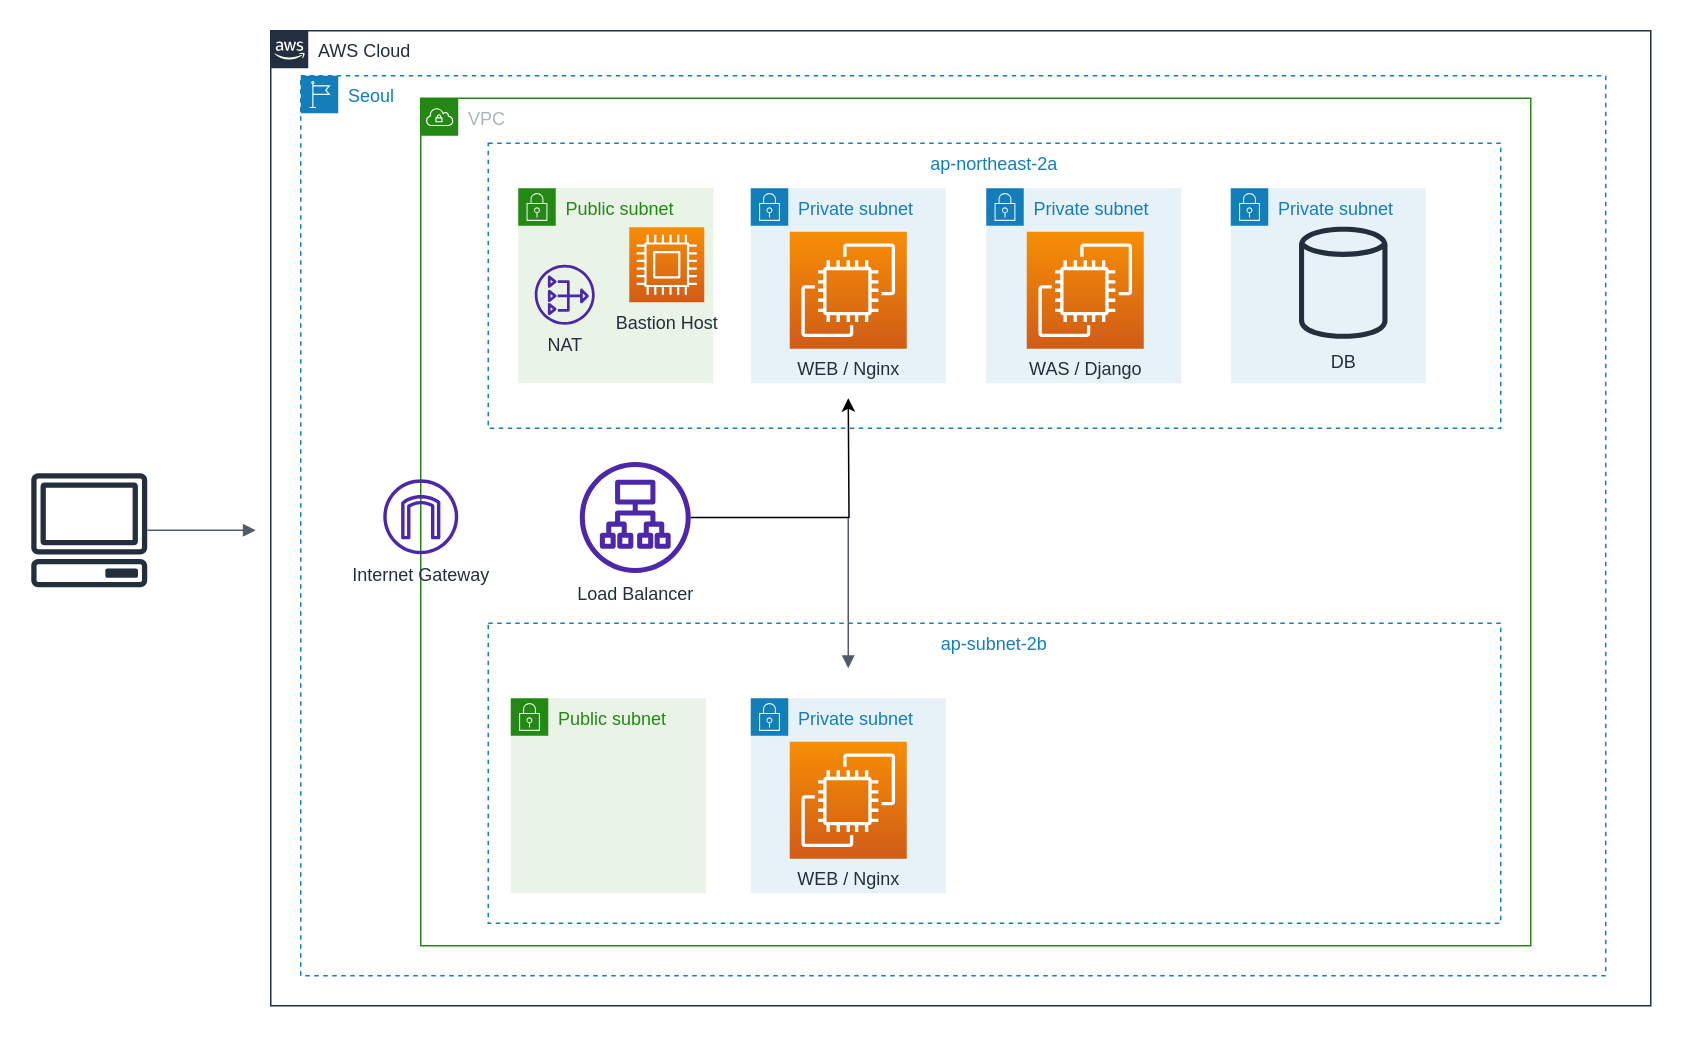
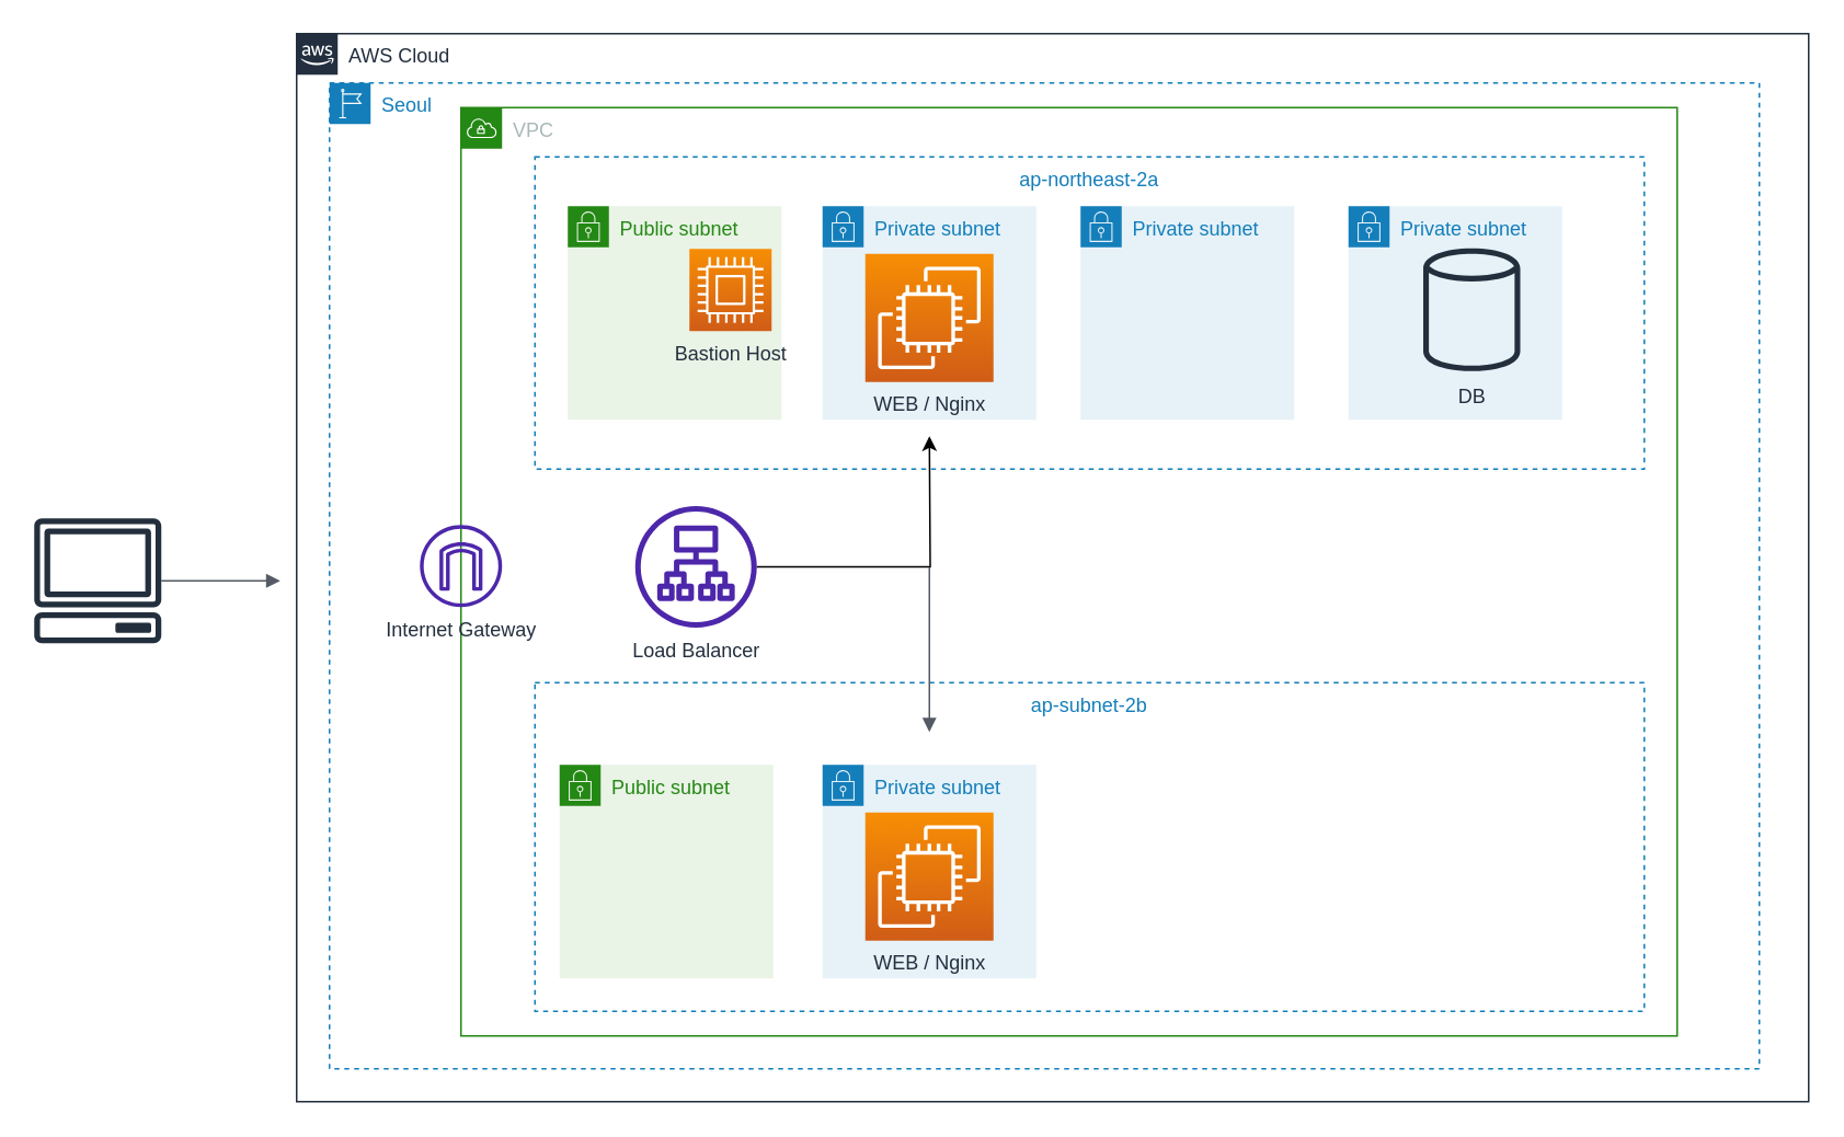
  <mxCell id="0" value="" />
  <mxCell id="1" parent="0" />
  <mxCell id="2" value="Private subnet" style="points=[[0,0],[0.25,0],[0.5,0],[0.75,0],[1,0],[1,0.25],[1,0.5],[1,0.75],[1,1],[0.75,1],[0.5,1],[0.25,1],[0,1],[0,0.75],[0,0.5],[0,0.25]];outlineConnect=0;gradientColor=none;html=1;whiteSpace=wrap;fontSize=12;fontStyle=0;container=1;pointerEvents=0;collapsible=0;recursiveResize=0;shape=mxgraph.aws4.group;grIcon=mxgraph.aws4.group_security_group;grStroke=0;strokeColor=#147EBA;fillColor=#E6F2F8;verticalAlign=top;align=left;spacingLeft=30;fontColor=#147EBA;dashed=0;" vertex="1" parent="1"><mxGeometry x="657" y="125" width="130" height="130" as="geometry" /></mxCell>
  <mxCell id="3" value="" style="sketch=0;outlineConnect=0;fontColor=#232F3E;gradientColor=none;fillColor=#232F3D;strokeColor=none;dashed=0;verticalLabelPosition=bottom;verticalAlign=top;align=center;html=1;fontSize=12;fontStyle=0;aspect=fixed;pointerEvents=1;shape=mxgraph.aws4.client;" parent="1" vertex="1"><mxGeometry y="315" width="78" height="76" as="geometry" x="20" /></mxCell>
  <mxCell id="4" value="" style="edgeStyle=orthogonalEdgeStyle;html=1;endArrow=block;elbow=vertical;startArrow=none;endFill=1;strokeColor=#545B64;rounded=0;" parent="1" source="3" edge="1"><mxGeometry width="100" relative="1" as="geometry"><mxPoint x="370" y="545" as="sourcePoint" /><mxPoint x="170" y="353" as="targetPoint" /></mxGeometry></mxCell>
  <mxCell id="5" value="AWS Cloud" style="points=[[0,0],[0.25,0],[0.5,0],[0.75,0],[1,0],[1,0.25],[1,0.5],[1,0.75],[1,1],[0.75,1],[0.5,1],[0.25,1],[0,1],[0,0.75],[0,0.5],[0,0.25]];outlineConnect=0;gradientColor=none;html=1;whiteSpace=wrap;fontSize=12;fontStyle=0;container=1;pointerEvents=0;collapsible=0;recursiveResize=0;shape=mxgraph.aws4.group;grIcon=mxgraph.aws4.group_aws_cloud_alt;strokeColor=#232F3E;fillColor=none;verticalAlign=top;align=left;spacingLeft=30;fontColor=#232F3E;dashed=0;" parent="1" vertex="1"><mxGeometry x="180" y="20" width="920" height="650" as="geometry" /></mxCell>
  <mxCell id="6" value="Seoul" style="points=[[0,0],[0.25,0],[0.5,0],[0.75,0],[1,0],[1,0.25],[1,0.5],[1,0.75],[1,1],[0.75,1],[0.5,1],[0.25,1],[0,1],[0,0.75],[0,0.5],[0,0.25]];outlineConnect=0;gradientColor=none;html=1;whiteSpace=wrap;fontSize=12;fontStyle=0;container=1;pointerEvents=0;collapsible=0;recursiveResize=0;shape=mxgraph.aws4.group;grIcon=mxgraph.aws4.group_region;strokeColor=#147EBA;fillColor=none;verticalAlign=top;align=left;spacingLeft=30;fontColor=#147EBA;dashed=1;" parent="5" vertex="1"><mxGeometry x="20" y="30" width="870" height="600" as="geometry" /></mxCell>
  <mxCell id="7" value="VPC" style="points=[[0,0],[0.25,0],[0.5,0],[0.75,0],[1,0],[1,0.25],[1,0.5],[1,0.75],[1,1],[0.75,1],[0.5,1],[0.25,1],[0,1],[0,0.75],[0,0.5],[0,0.25]];outlineConnect=0;gradientColor=none;html=1;whiteSpace=wrap;fontSize=12;fontStyle=0;container=1;pointerEvents=0;collapsible=0;recursiveResize=0;shape=mxgraph.aws4.group;grIcon=mxgraph.aws4.group_vpc;strokeColor=#248814;fillColor=none;verticalAlign=top;align=left;spacingLeft=30;fontColor=#AAB7B8;dashed=0;" parent="6" vertex="1"><mxGeometry x="80" y="15" width="740" height="565" as="geometry" /></mxCell>
  <mxCell id="8" value="ap-northeast-2a" style="fillColor=none;strokeColor=#147EBA;dashed=1;verticalAlign=top;fontStyle=0;fontColor=#147EBA;" parent="7" vertex="1"><mxGeometry x="45" y="30" width="675" height="190" as="geometry" /></mxCell>
  <mxCell id="9" value="ap-subnet-2b" style="fillColor=none;strokeColor=#147EBA;dashed=1;verticalAlign=top;fontStyle=0;fontColor=#147EBA;" parent="7" vertex="1"><mxGeometry x="45" y="350" width="675" height="200" as="geometry" /></mxCell>
  <mxCell id="10" value="Load Balancer" style="sketch=0;outlineConnect=0;fontColor=#232F3E;gradientColor=none;fillColor=#4D27AA;strokeColor=none;dashed=0;verticalLabelPosition=bottom;verticalAlign=top;align=center;html=1;fontSize=12;fontStyle=0;aspect=fixed;pointerEvents=1;shape=mxgraph.aws4.application_load_balancer;" parent="7" vertex="1"><mxGeometry x="106" y="242.5" width="74" height="74" as="geometry" /></mxCell>
  <mxCell id="11" value="Internet Gateway" style="sketch=0;outlineConnect=0;fontColor=#232F3E;gradientColor=none;fillColor=#4D27AA;strokeColor=none;dashed=0;verticalLabelPosition=bottom;verticalAlign=top;align=center;html=1;fontSize=12;fontStyle=0;aspect=fixed;pointerEvents=1;shape=mxgraph.aws4.internet_gateway;" parent="7" vertex="1"><mxGeometry x="-25" y="254" width="50" height="50" as="geometry" /></mxCell>
  <mxCell id="12" value="Public subnet" style="points=[[0,0],[0.25,0],[0.5,0],[0.75,0],[1,0],[1,0.25],[1,0.5],[1,0.75],[1,1],[0.75,1],[0.5,1],[0.25,1],[0,1],[0,0.75],[0,0.5],[0,0.25]];outlineConnect=0;gradientColor=none;html=1;whiteSpace=wrap;fontSize=12;fontStyle=0;container=1;pointerEvents=0;collapsible=0;recursiveResize=0;shape=mxgraph.aws4.group;grIcon=mxgraph.aws4.group_security_group;grStroke=0;strokeColor=#248814;fillColor=#E9F3E6;verticalAlign=top;align=left;spacingLeft=30;fontColor=#248814;dashed=0;" vertex="1" parent="7"><mxGeometry x="65" y="60" width="130" height="130" as="geometry" /></mxCell>
  <mxCell id="13" value="Bastion Host" style="sketch=0;points=[[0,0,0],[0.25,0,0],[0.5,0,0],[0.75,0,0],[1,0,0],[0,1,0],[0.25,1,0],[0.5,1,0],[0.75,1,0],[1,1,0],[0,0.25,0],[0,0.5,0],[0,0.75,0],[1,0.25,0],[1,0.5,0],[1,0.75,0]];outlineConnect=0;fontColor=#232F3E;gradientColor=#F78E04;gradientDirection=north;fillColor=#D05C17;strokeColor=#ffffff;dashed=0;verticalLabelPosition=bottom;verticalAlign=top;align=center;html=1;fontSize=12;fontStyle=0;aspect=fixed;shape=mxgraph.aws4.resourceIcon;resIcon=mxgraph.aws4.compute;" vertex="1" parent="12"><mxGeometry x="74" y="26" width="50" height="50" as="geometry" /></mxCell>
  <mxCell id="14" value="Public subnet" style="points=[[0,0],[0.25,0],[0.5,0],[0.75,0],[1,0],[1,0.25],[1,0.5],[1,0.75],[1,1],[0.75,1],[0.5,1],[0.25,1],[0,1],[0,0.75],[0,0.5],[0,0.25]];outlineConnect=0;gradientColor=none;html=1;whiteSpace=wrap;fontSize=12;fontStyle=0;container=1;pointerEvents=0;collapsible=0;recursiveResize=0;shape=mxgraph.aws4.group;grIcon=mxgraph.aws4.group_security_group;grStroke=0;strokeColor=#248814;fillColor=#E9F3E6;verticalAlign=top;align=left;spacingLeft=30;fontColor=#248814;dashed=0;" vertex="1" parent="7"><mxGeometry x="60" y="400" width="130" height="130" as="geometry" /></mxCell>
  <mxCell id="15" value="Private subnet" style="points=[[0,0],[0.25,0],[0.5,0],[0.75,0],[1,0],[1,0.25],[1,0.5],[1,0.75],[1,1],[0.75,1],[0.5,1],[0.25,1],[0,1],[0,0.75],[0,0.5],[0,0.25]];outlineConnect=0;gradientColor=none;html=1;whiteSpace=wrap;fontSize=12;fontStyle=0;container=1;pointerEvents=0;collapsible=0;recursiveResize=0;shape=mxgraph.aws4.group;grIcon=mxgraph.aws4.group_security_group;grStroke=0;strokeColor=#147EBA;fillColor=#E6F2F8;verticalAlign=top;align=left;spacingLeft=30;fontColor=#147EBA;dashed=0;" vertex="1" parent="7"><mxGeometry x="220" y="60" width="130" height="130" as="geometry" /></mxCell>
  <mxCell id="16" value="Private subnet" style="points=[[0,0],[0.25,0],[0.5,0],[0.75,0],[1,0],[1,0.25],[1,0.5],[1,0.75],[1,1],[0.75,1],[0.5,1],[0.25,1],[0,1],[0,0.75],[0,0.5],[0,0.25]];outlineConnect=0;gradientColor=none;html=1;whiteSpace=wrap;fontSize=12;fontStyle=0;container=1;pointerEvents=0;collapsible=0;recursiveResize=0;shape=mxgraph.aws4.group;grIcon=mxgraph.aws4.group_security_group;grStroke=0;strokeColor=#147EBA;fillColor=#E6F2F8;verticalAlign=top;align=left;spacingLeft=30;fontColor=#147EBA;dashed=0;" vertex="1" parent="7"><mxGeometry x="220" y="400" width="130" height="130" as="geometry" /></mxCell>
  <mxCell id="17" value="Private subnet" style="points=[[0,0],[0.25,0],[0.5,0],[0.75,0],[1,0],[1,0.25],[1,0.5],[1,0.75],[1,1],[0.75,1],[0.5,1],[0.25,1],[0,1],[0,0.75],[0,0.5],[0,0.25]];outlineConnect=0;gradientColor=none;html=1;whiteSpace=wrap;fontSize=12;fontStyle=0;container=1;pointerEvents=0;collapsible=0;recursiveResize=0;shape=mxgraph.aws4.group;grIcon=mxgraph.aws4.group_security_group;grStroke=0;strokeColor=#147EBA;fillColor=#E6F2F8;verticalAlign=top;align=left;spacingLeft=30;fontColor=#147EBA;dashed=0;" vertex="1" parent="7"><mxGeometry x="540" y="60" width="130" height="130" as="geometry" /></mxCell>
- <mxCell id="18" value="NAT" style="sketch=0;outlineConnect=0;fontColor=#232F3E;gradientColor=none;fillColor=#4D27AA;strokeColor=none;dashed=0;verticalLabelPosition=bottom;verticalAlign=top;align=center;html=1;fontSize=12;fontStyle=0;aspect=fixed;pointerEvents=1;shape=mxgraph.aws4.nat_gateway;" vertex="1" parent="7"><mxGeometry x="76" y="111" width="40" height="40" as="geometry" /></mxCell>
  <mxCell id="19" value="WEB / Nginx" style="sketch=0;points=[[0,0,0],[0.25,0,0],[0.5,0,0],[0.75,0,0],[1,0,0],[0,1,0],[0.25,1,0],[0.5,1,0],[0.75,1,0],[1,1,0],[0,0.25,0],[0,0.5,0],[0,0.75,0],[1,0.25,0],[1,0.5,0],[1,0.75,0]];outlineConnect=0;fontColor=#232F3E;gradientColor=#F78E04;gradientDirection=north;fillColor=#D05C17;strokeColor=#ffffff;dashed=0;verticalLabelPosition=bottom;verticalAlign=top;align=center;html=1;fontSize=12;fontStyle=0;aspect=fixed;shape=mxgraph.aws4.resourceIcon;resIcon=mxgraph.aws4.ec2;" vertex="1" parent="7"><mxGeometry x="246" y="89" width="78" height="78" as="geometry" /></mxCell>
- <mxCell id="20" value="WAS / Django" style="sketch=0;points=[[0,0,0],[0.25,0,0],[0.5,0,0],[0.75,0,0],[1,0,0],[0,1,0],[0.25,1,0],[0.5,1,0],[0.75,1,0],[1,1,0],[0,0.25,0],[0,0.5,0],[0,0.75,0],[1,0.25,0],[1,0.5,0],[1,0.75,0]];outlineConnect=0;fontColor=#232F3E;gradientColor=#F78E04;gradientDirection=north;fillColor=#D05C17;strokeColor=#ffffff;dashed=0;verticalLabelPosition=bottom;verticalAlign=top;align=center;html=1;fontSize=12;fontStyle=0;aspect=fixed;shape=mxgraph.aws4.resourceIcon;resIcon=mxgraph.aws4.ec2;" vertex="1" parent="7"><mxGeometry x="404" y="89" width="78" height="78" as="geometry" /></mxCell>
  <mxCell id="21" value="DB" style="sketch=0;outlineConnect=0;fontColor=#232F3E;gradientColor=none;fillColor=#232F3D;strokeColor=none;dashed=0;verticalLabelPosition=bottom;verticalAlign=top;align=center;html=1;fontSize=12;fontStyle=0;aspect=fixed;pointerEvents=1;shape=mxgraph.aws4.generic_database;" vertex="1" parent="7"><mxGeometry x="585.5" y="84" width="59" height="78" as="geometry" /></mxCell>
  <mxCell id="22" style="edgeStyle=orthogonalEdgeStyle;rounded=0;orthogonalLoop=1;jettySize=auto;html=1;" edge="1" parent="7" source="10"><mxGeometry relative="1" as="geometry"><mxPoint x="285" y="200" as="targetPoint" /></mxGeometry></mxCell>
  <mxCell id="23" value="" style="edgeStyle=orthogonalEdgeStyle;html=1;endArrow=block;elbow=vertical;startArrow=none;endFill=1;strokeColor=#545B64;rounded=0;" edge="1" parent="7"><mxGeometry width="100" relative="1" as="geometry"><mxPoint x="285" y="280" as="sourcePoint" /><mxPoint x="285" y="380" as="targetPoint" /></mxGeometry></mxCell>
  <mxCell id="24" value="WEB / Nginx" style="sketch=0;points=[[0,0,0],[0.25,0,0],[0.5,0,0],[0.75,0,0],[1,0,0],[0,1,0],[0.25,1,0],[0.5,1,0],[0.75,1,0],[1,1,0],[0,0.25,0],[0,0.5,0],[0,0.75,0],[1,0.25,0],[1,0.5,0],[1,0.75,0]];outlineConnect=0;fontColor=#232F3E;gradientColor=#F78E04;gradientDirection=north;fillColor=#D05C17;strokeColor=#ffffff;dashed=0;verticalLabelPosition=bottom;verticalAlign=top;align=center;html=1;fontSize=12;fontStyle=0;aspect=fixed;shape=mxgraph.aws4.resourceIcon;resIcon=mxgraph.aws4.ec2;" vertex="1" parent="1"><mxGeometry x="526" y="494" width="78" height="78" as="geometry" /></mxCell>
